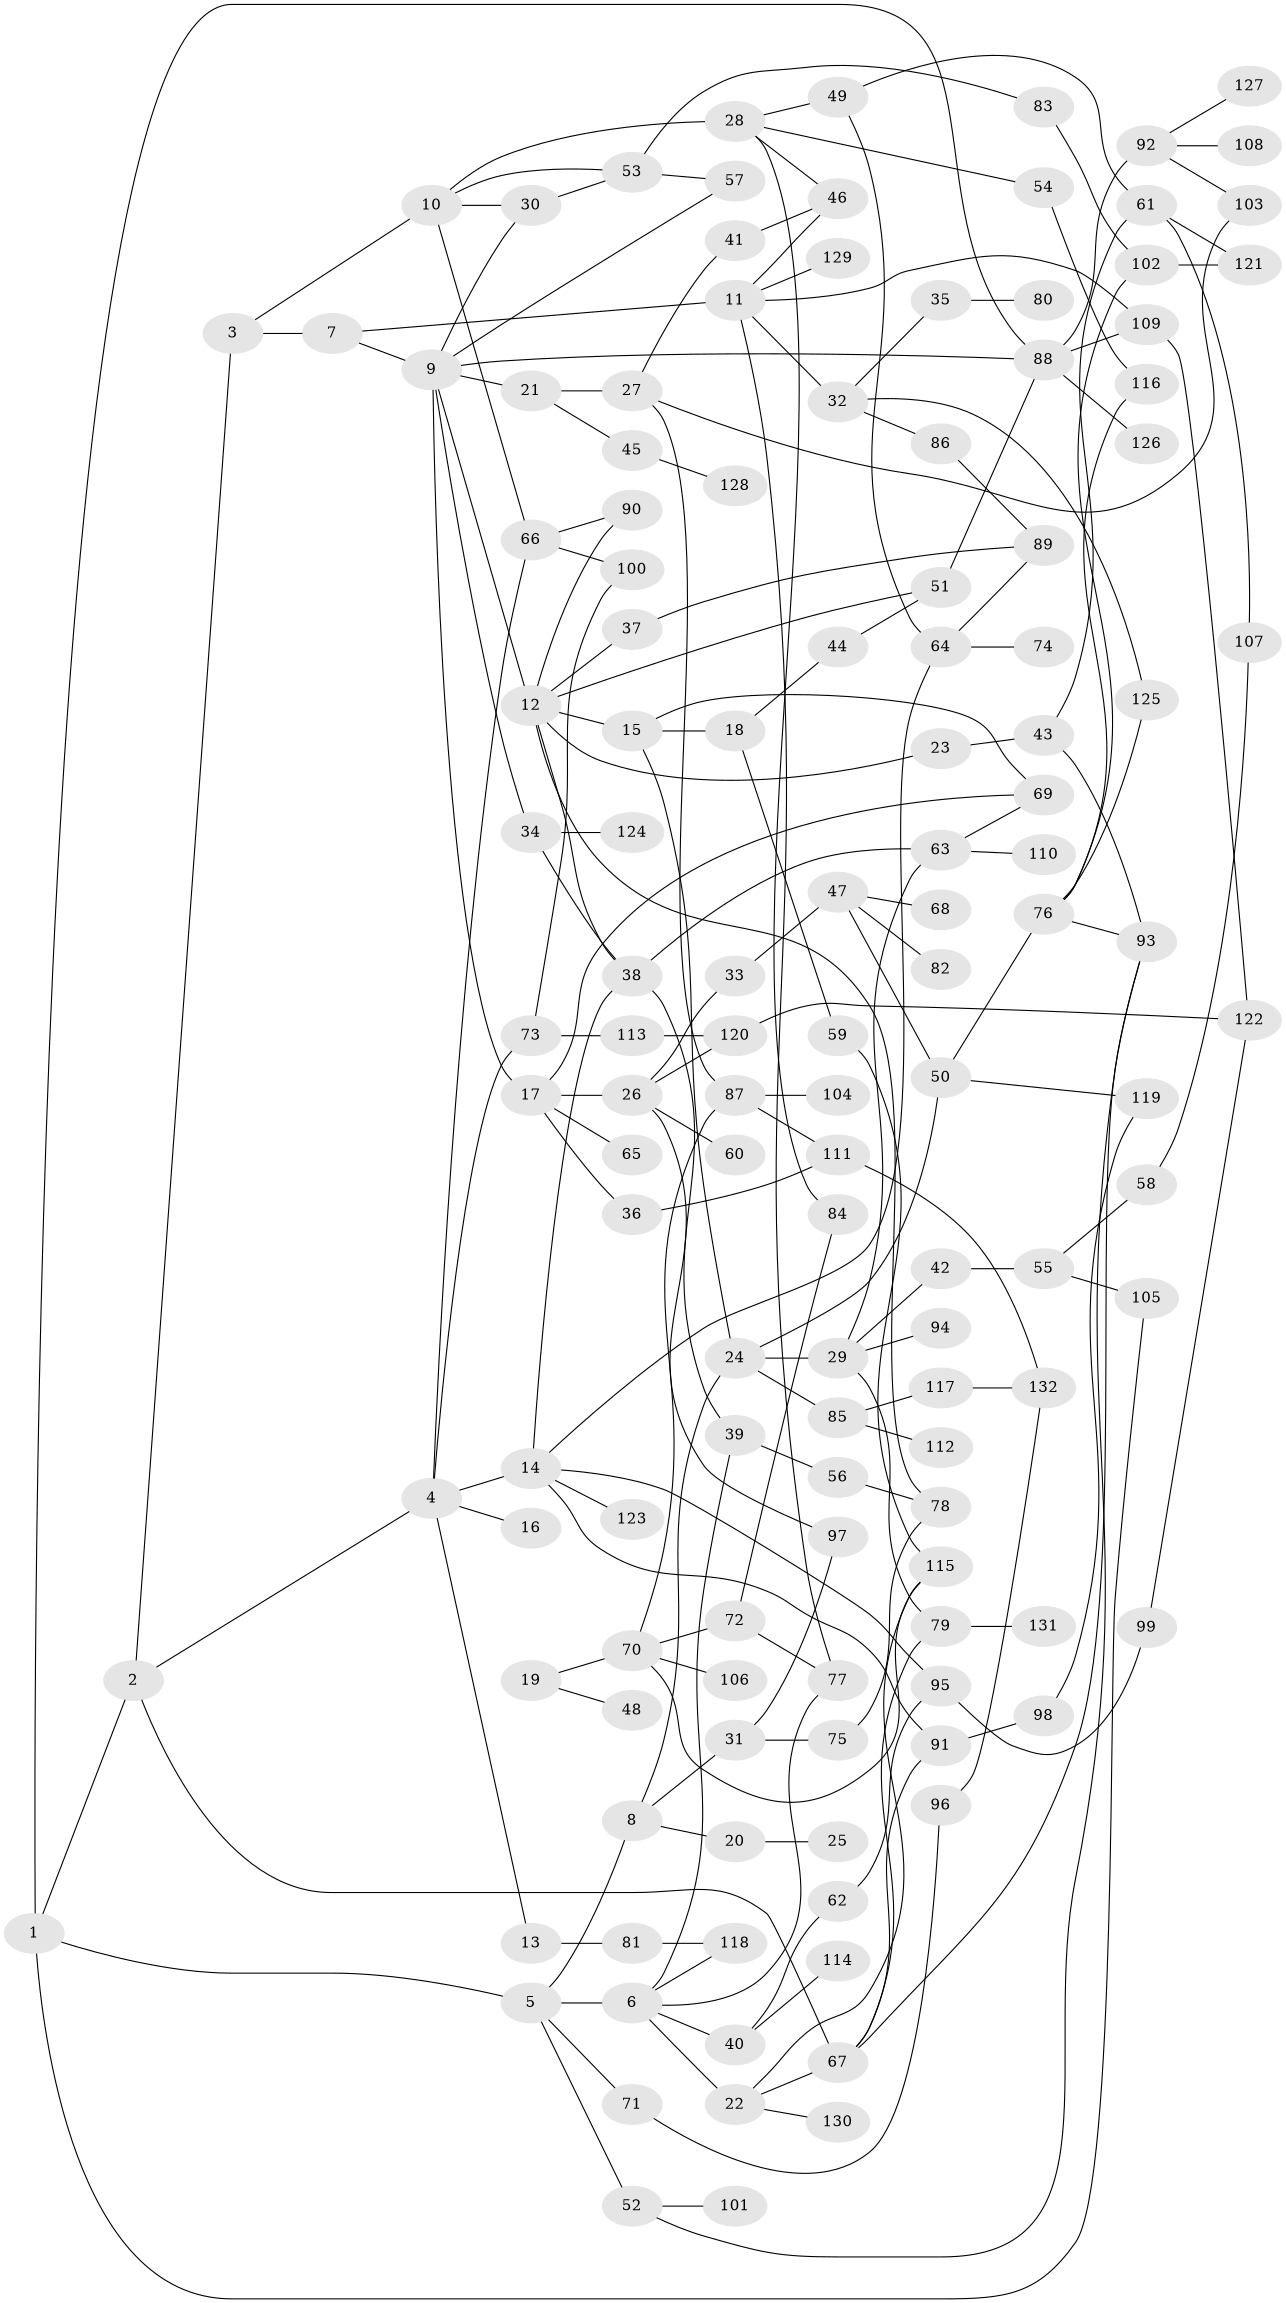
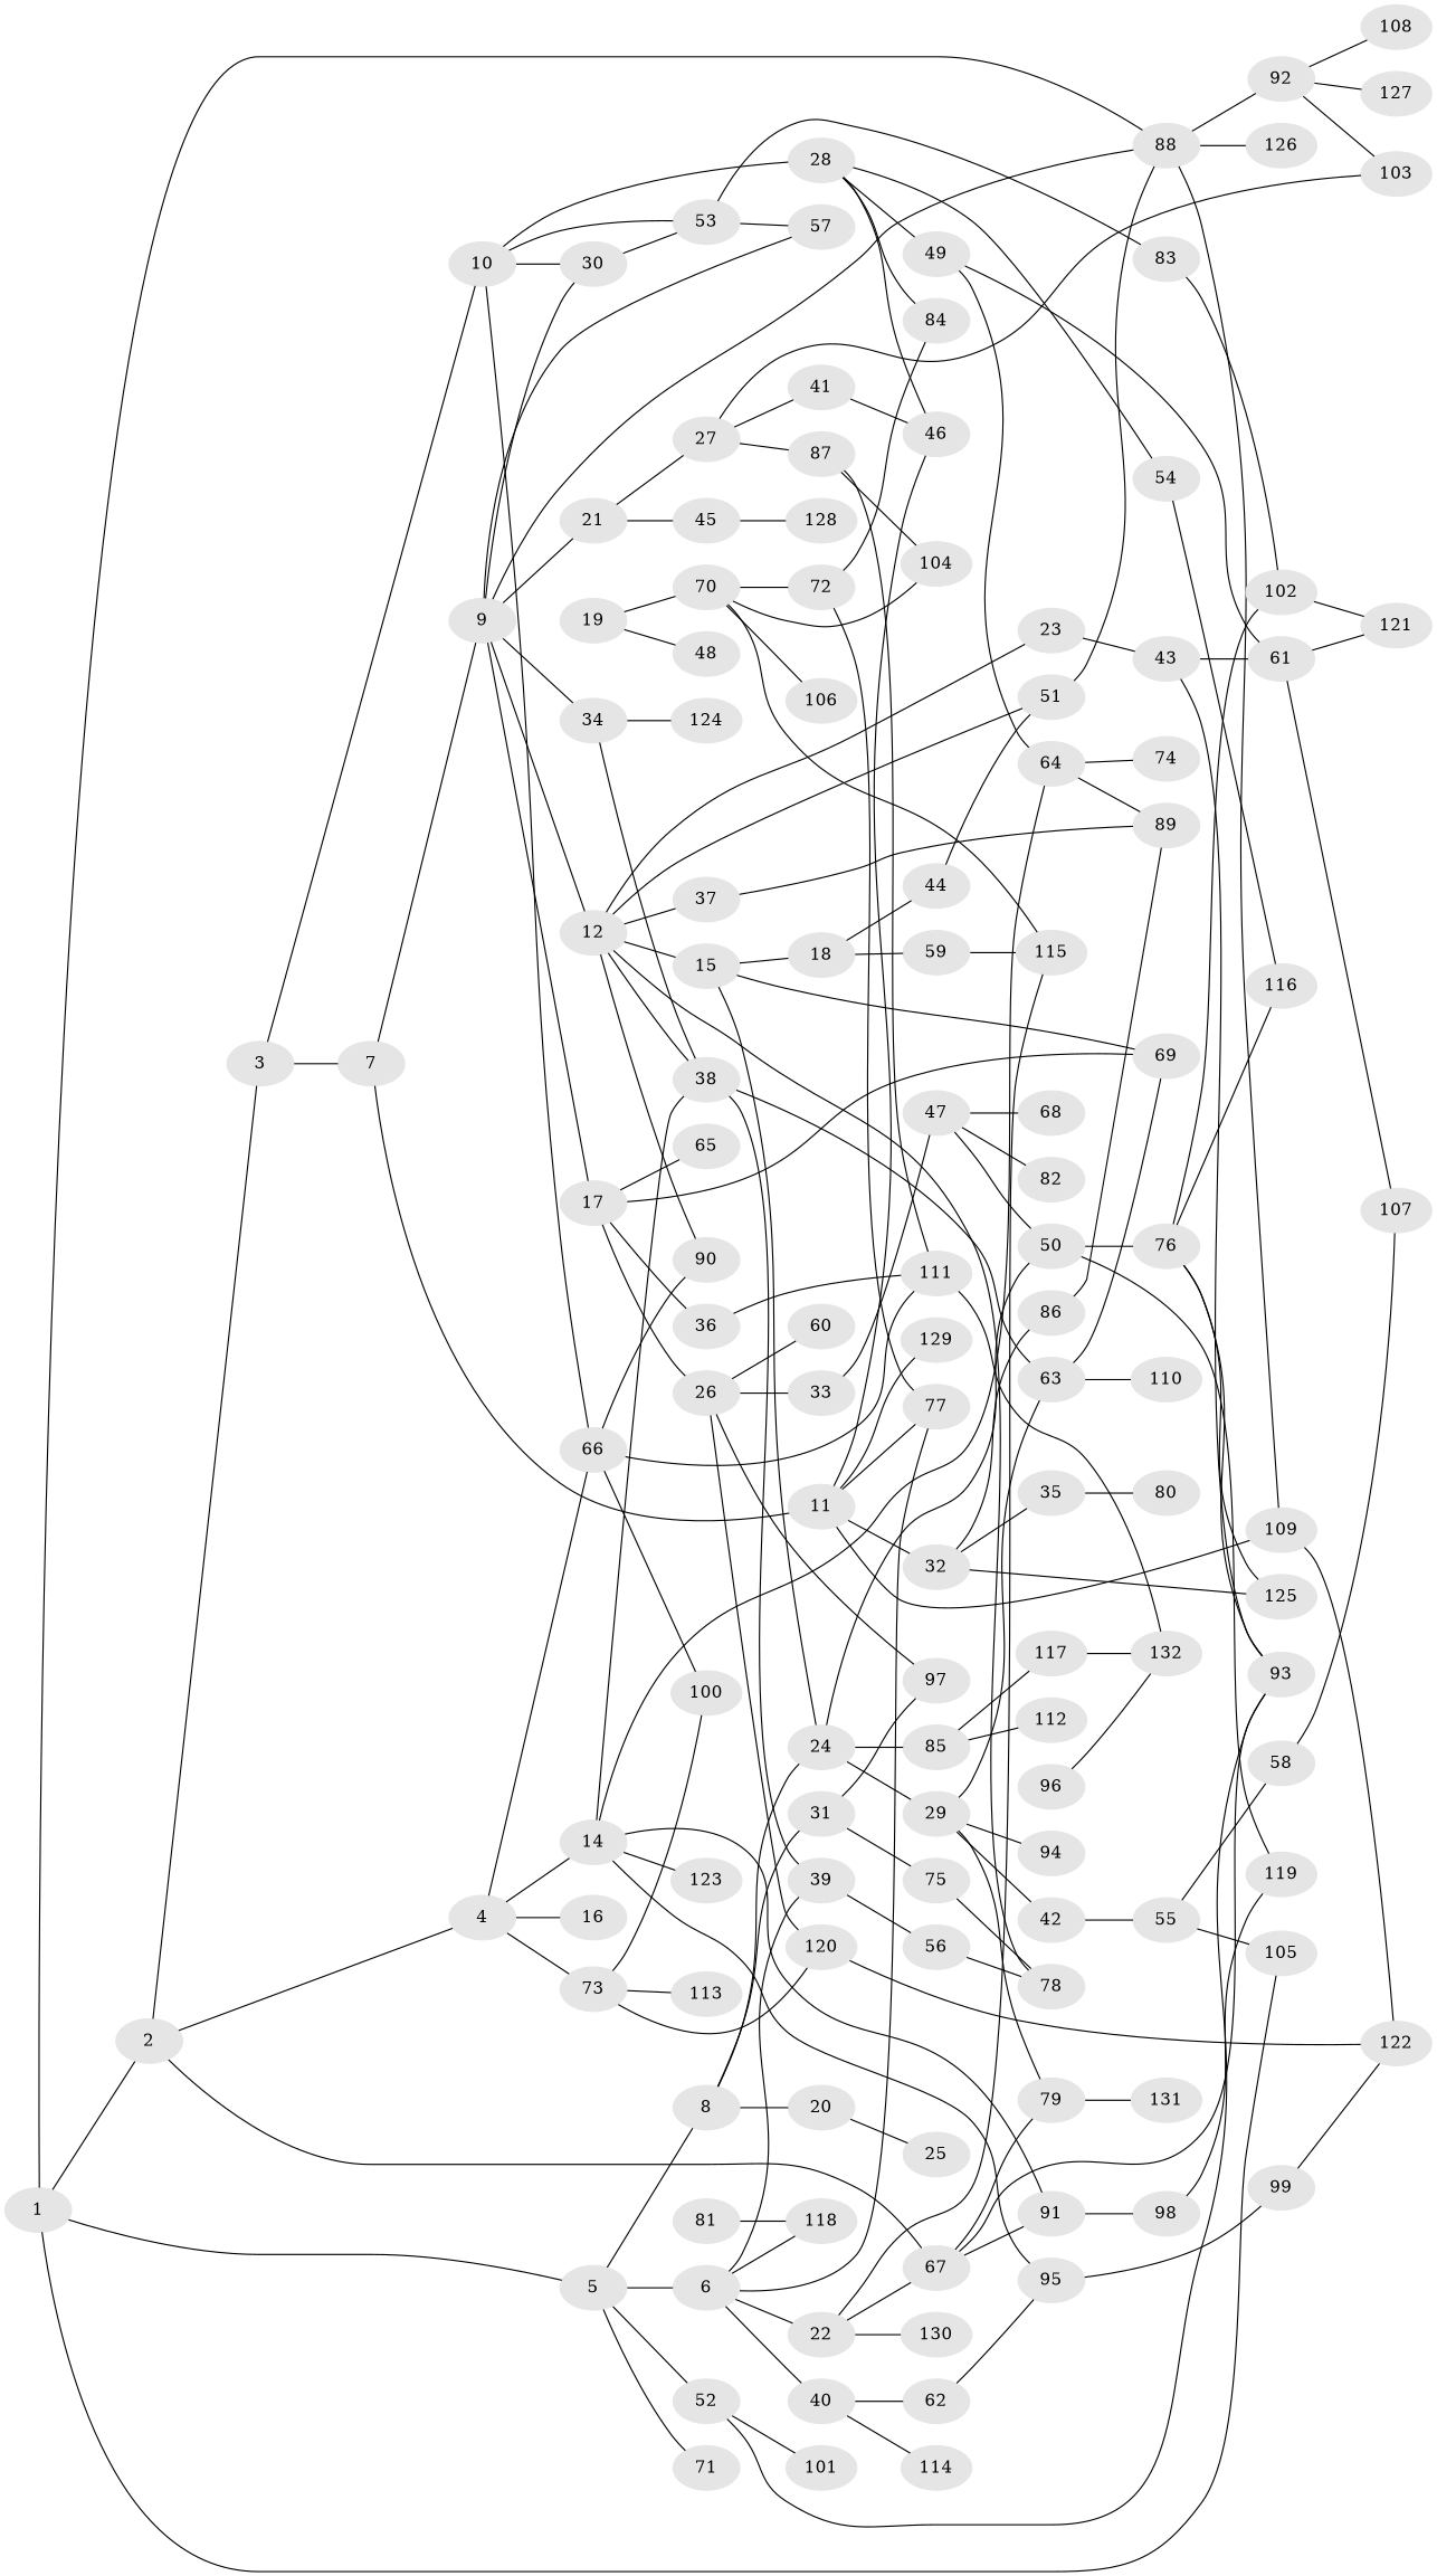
  graph {
    rankdir=LR
    node [color=gray90 style=filled]
    1
    2
    5
    88
    105
    3
    4
    67
    6
    8
    52
    71
    109
    92
    126
    7
    10
-   13
    14
    16
    66
    73
    91
    79
    93
    9
    11
    30
    28
    53
    19
    48
    70
    81
    38
    64
    95
    123
    90
    111
    100
    120
    113
    22
    39
    40
    77
    118
    20
    24
    31
    101
    96
    130
    115
    56
    62
    114
    12
    17
    21
    34
    57
    32
    46
    129
    25
    29
    50
    85
    97
    75
    15
    23
    37
    51
    78
    69
    26
    36
    65
    27
    45
    124
    49
    54
    84
    83
    35
    86
    125
    122
    18
    43
    89
    63
    74
    98
    99
    44
    59
    61
    33
    60
    87
    72
    106
    41
    103
    128
    42
    94
    76
    119
    112
    117
    47
    104
    116
    55
    110
    131
    80
    68
    82
    132
    58
    107
    121
    102
    108
    127
    1 -- 2
    1 -- 5
    1 -- 88
    1 -- 105
    2 -- 3
    2 -- 4
    2 -- 67
    5 -- 6
    5 -- 8
    5 -- 52
    5 -- 71
    88 -- 109
    88 -- 92
    88 -- 126
    3 -- 7
    3 -- 10
-   4 -- 13
    4 -- 14
    4 -- 16
    4 -- 66
    4 -- 73
    67 -- 91
    67 -- 79
    67 -- 93
    6 -- 22
    6 -- 39
    6 -- 40
    6 -- 77
    6 -- 118
    8 -- 20
    8 -- 24
    8 -- 31
    52 -- 93
    52 -- 101
-   71 -- 96
    109 -- 122
    92 -- 103
    92 -- 108
    92 -- 127
    7 -- 9
    7 -- 11
    10 -- 66
    10 -- 30
    10 -- 28
    10 -- 53
-   13 -- 81
    14 -- 91
    14 -- 38
    14 -- 64
    14 -- 95
    14 -- 123
    66 -- 90
+   66 -- 111
    66 -- 100
    73 -- 100
-   113 -- 120
+   73 -- 120
    73 -- 113
    91 -- 98
    79 -- 131
    9 -- 88
    9 -- 30
    9 -- 12
    9 -- 17
    9 -- 21
    9 -- 34
    9 -- 57
    11 -- 109
    11 -- 77
    11 -- 32
    11 -- 46
    11 -- 129
    30 -- 53
    28 -- 46
    28 -- 49
    28 -- 54
    28 -- 84
    53 -- 57
    53 -- 83
    19 -- 48
    19 -- 70
    70 -- 115
-   70 -- 87
+   70 -- 104
    70 -- 72
    70 -- 106
    81 -- 118
    38 -- 39
    38 -- 63
    64 -- 89
    64 -- 74
    95 -- 99
    111 -- 132
    120 -- 122
    22 -- 67
    22 -- 130
    22 -- 115
    39 -- 56
    40 -- 62
    40 -- 114
    20 -- 25
    24 -- 29
    24 -- 50
    24 -- 85
    31 -- 97
    31 -- 75
    96 -- 132
    56 -- 78
    62 -- 95
    12 -- 38
    12 -- 90
    12 -- 15
    12 -- 23
    12 -- 37
    12 -- 51
    12 -- 78
    17 -- 69
    17 -- 26
    17 -- 36
    17 -- 65
    21 -- 27
    21 -- 45
    34 -- 38
    34 -- 124
    32 -- 35
    32 -- 86
    32 -- 125
    29 -- 79
    29 -- 63
    29 -- 42
    29 -- 94
    50 -- 76
    50 -- 119
    85 -- 112
    85 -- 117
    75 -- 78
    15 -- 24
    15 -- 69
    15 -- 18
    23 -- 43
    37 -- 89
    51 -- 88
    26 -- 120
    26 -- 97
    26 -- 33
    26 -- 60
    36 -- 111
    27 -- 87
    27 -- 41
    27 -- 103
    45 -- 128
    49 -- 64
    49 -- 61
    54 -- 116
    83 -- 102
    35 -- 80
    86 -- 89
    18 -- 44
    18 -- 59
    43 -- 93
    43 -- 61
    63 -- 69
    63 -- 110
    98 -- 119
    99 -- 122
    44 -- 51
    59 -- 115
    61 -- 107
    61 -- 121
    33 -- 47
    87 -- 111
    87 -- 104
    72 -- 77
    72 -- 84
    41 -- 46
    42 -- 55
    76 -- 93
    76 -- 125
    76 -- 116
    76 -- 102
    117 -- 132
    47 -- 50
    47 -- 68
    47 -- 82
    55 -- 105
    55 -- 58
    58 -- 107
    102 -- 121
  }
